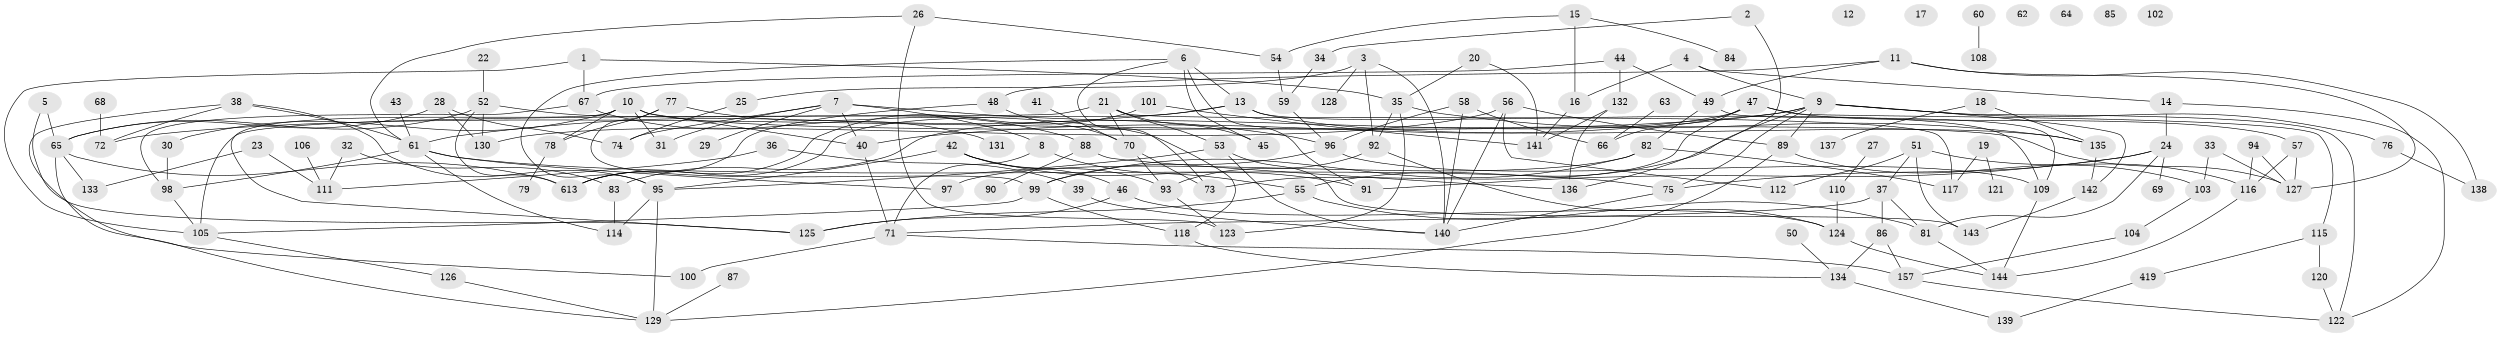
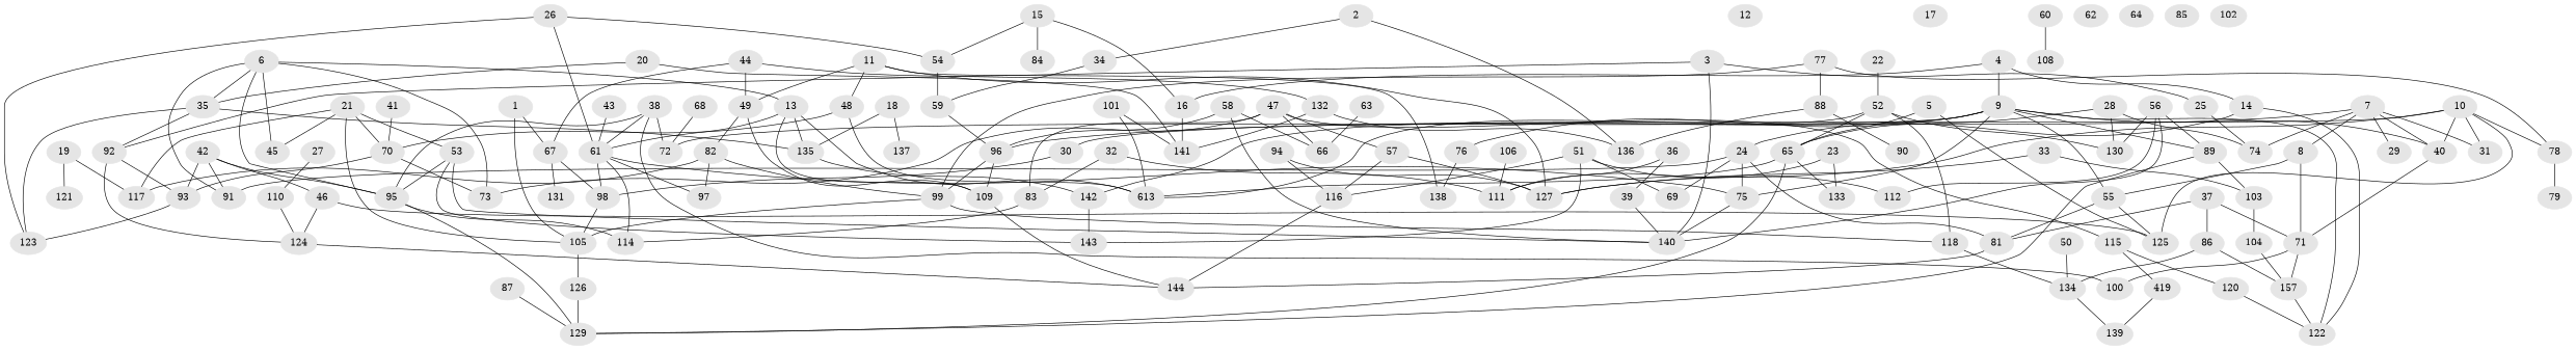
  graph {
    node [color=gray90 style=filled]
    1
    35
    67
    105
    92
    135
    123
    98
    131
    126
    2
    34
    136
    59
    3
    25
-   128
    140
    74
    93
    124
    4
    9
    14
    16
    40
    55
    72
    75
    76
    89
    122
    142
    24
    141
    5
    65
    125
    n39 [label=613]
    133
    129
    6
    13
    45
    73
    91
    95
    61
    109
    114
    7
    8
    29
    31
    96
    71
    99
    81
    100
    n60 [label=157]
    138
    103
    143
    10
    30
    78
    127
    79
    11
    48
    49
    70
    82
    12
    97
    144
    69
    15
    54
    84
    17
    18
    137
    19
    117
    121
    20
    21
    53
    22
    52
    130
    118
    23
    111
    26
    27
    110
    28
    32
    83
    33
    104
    36
    39
    37
    86
    134
    38
    41
    42
    46
    43
    44
    132
    47
    57
    66
    115
    116
    n121 [label=419]
    120
    50
    139
    51
    112
    56
    58
    60
    108
    62
    63
    64
    68
    77
    88
    90
    85
    87
    94
    101
    102
    106
-   1 -- 35
+   6 -- 35
    1 -- 67
    1 -- 105
    35 -- 92
    35 -- 135
    35 -- 123
    67 -- 98
    67 -- 131
    105 -- 126
    92 -- 93
    92 -- 124
    135 -- 142
    98 -- 105
    126 -- 129
    2 -- 34
    2 -- 136
    34 -- 59
    59 -- 96
    3 -- 92
    3 -- 25
-   3 -- 128
    3 -- 140
    25 -- 74
    93 -- 123
    124 -- 144
    4 -- 9
    4 -- 14
    4 -- 16
    9 -- 40
    9 -- 55
    9 -- 72
    9 -- 75
    9 -- 76
    9 -- 89
    9 -- 122
    9 -- 142
    14 -- 122
    14 -- 24
    16 -- 141
    40 -- 71
    55 -- 125
    55 -- 81
    75 -- 140
    76 -- 138
    89 -- 129
    89 -- 103
    142 -- 143
    24 -- 75
    24 -- 91
    24 -- 81
    24 -- 69
    5 -- 65
    5 -- 125
    65 -- n39
    65 -- 133
    65 -- 129
    6 -- 13
    6 -- 45
    6 -- 73
    6 -- 91
    6 -- 95
    13 -- 135
    13 -- n39
    13 -- 61
    13 -- 109
    95 -- 129
    95 -- 114
    61 -- 98
    61 -- 75
    61 -- 114
    61 -- 97
    109 -- 144
    7 -- 74
    7 -- 40
    7 -- 8
    7 -- 29
    7 -- 31
    7 -- 96
    8 -- 55
    8 -- 71
    96 -- 109
    96 -- 99
    71 -- 100
    71 -- n60
    99 -- 105
    99 -- 118
    81 -- 144
    n60 -- 122
    103 -- 104
    10 -- 40
    10 -- 125
    10 -- 31
    10 -- 30
    10 -- 78
    10 -- 127
    30 -- 98
    78 -- 79
    11 -- 138
    11 -- 127
    11 -- 48
    11 -- 49
    48 -- n39
    48 -- 70
    49 -- 109
    49 -- 82
    70 -- 93
    70 -- 73
    82 -- 99
    82 -- 97
    82 -- 117
    15 -- 16
    15 -- 54
    15 -- 84
    54 -- 59
    18 -- 135
    18 -- 137
    19 -- 117
    19 -- 121
    20 -- 35
    20 -- 141
    21 -- 105
    21 -- 45
    21 -- 70
    21 -- 117
    21 -- 53
    53 -- 140
    53 -- 95
    53 -- 143
    22 -- 52
    52 -- 65
    52 -- n39
    52 -- 130
    52 -- 118
    118 -- 134
    23 -- 133
    23 -- 111
    26 -- 123
    26 -- 61
    26 -- 54
    27 -- 110
    110 -- 124
    28 -- 74
    28 -- 65
    28 -- 130
    32 -- 111
    32 -- 83
    83 -- 114
    33 -- 103
    33 -- 127
    104 -- n60
    36 -- 111
    36 -- 39
    39 -- 140
    37 -- 71
    37 -- 81
    37 -- 86
    86 -- n60
    86 -- 134
    134 -- 139
    38 -- 72
    38 -- 95
    38 -- 61
    38 -- 100
    41 -- 70
    42 -- 93
    42 -- 91
    42 -- 95
    42 -- 46
    46 -- 124
    46 -- 125
    43 -- 61
    44 -- 67
    44 -- 49
    44 -- 132
    132 -- 136
    132 -- 141
    47 -- 73
    47 -- 83
    47 -- 57
    47 -- 66
    47 -- 115
    57 -- 127
    57 -- 116
    115 -- n121
    115 -- 120
    116 -- 144
    n121 -- 139
    120 -- 122
    50 -- 134
    51 -- 143
-   51 -- 37
+   51 -- 69
    51 -- 116
    51 -- 112
    56 -- 140
    56 -- 89
    56 -- 130
    56 -- 112
    58 -- 140
    58 -- 96
    58 -- 66
    60 -- 108
    63 -- 66
    68 -- 72
    77 -- 99
    77 -- 78
    77 -- 88
    88 -- 136
    88 -- 90
    87 -- 129
    94 -- 127
    94 -- 116
    101 -- 141
    101 -- n39
    106 -- 111
  }
